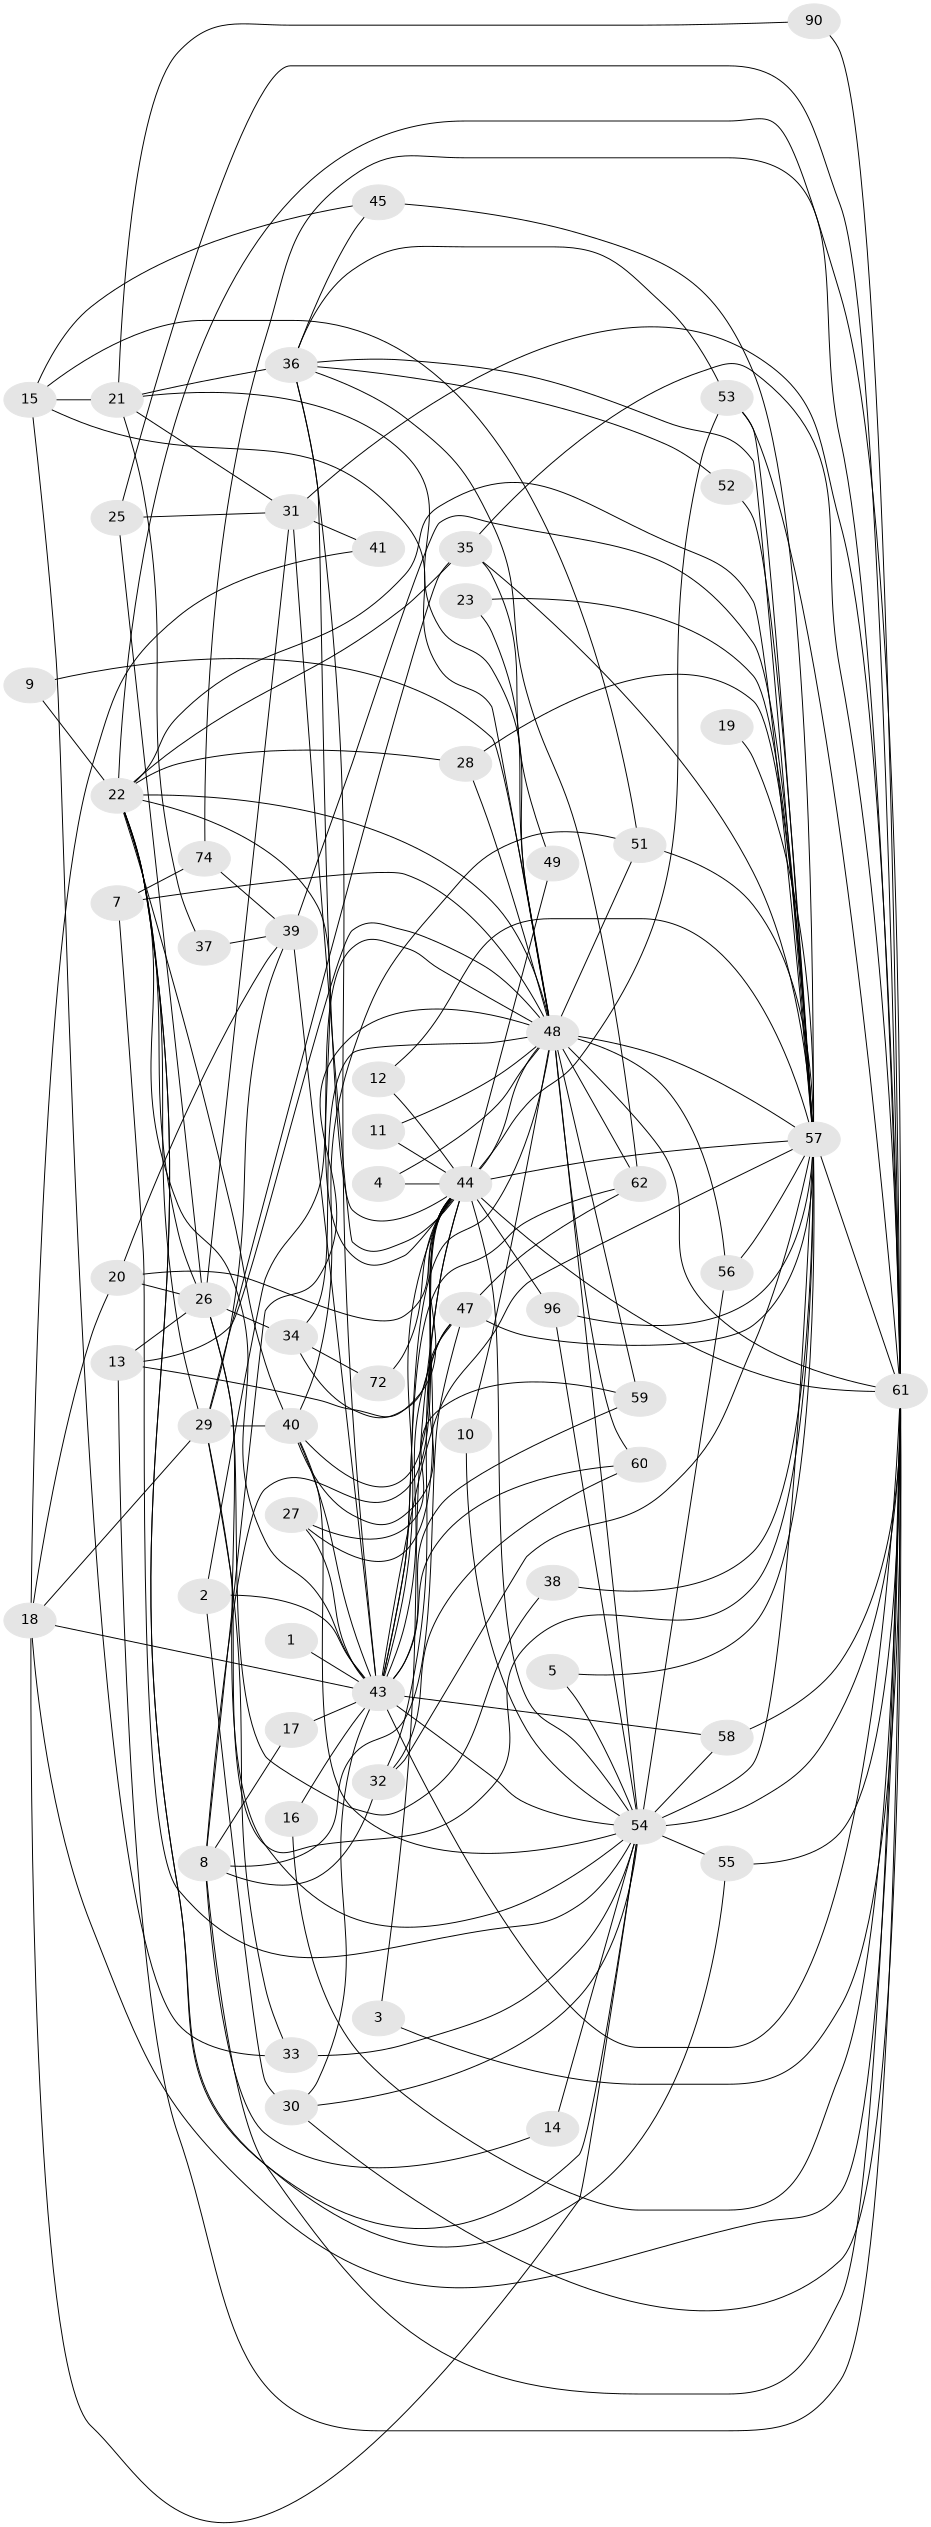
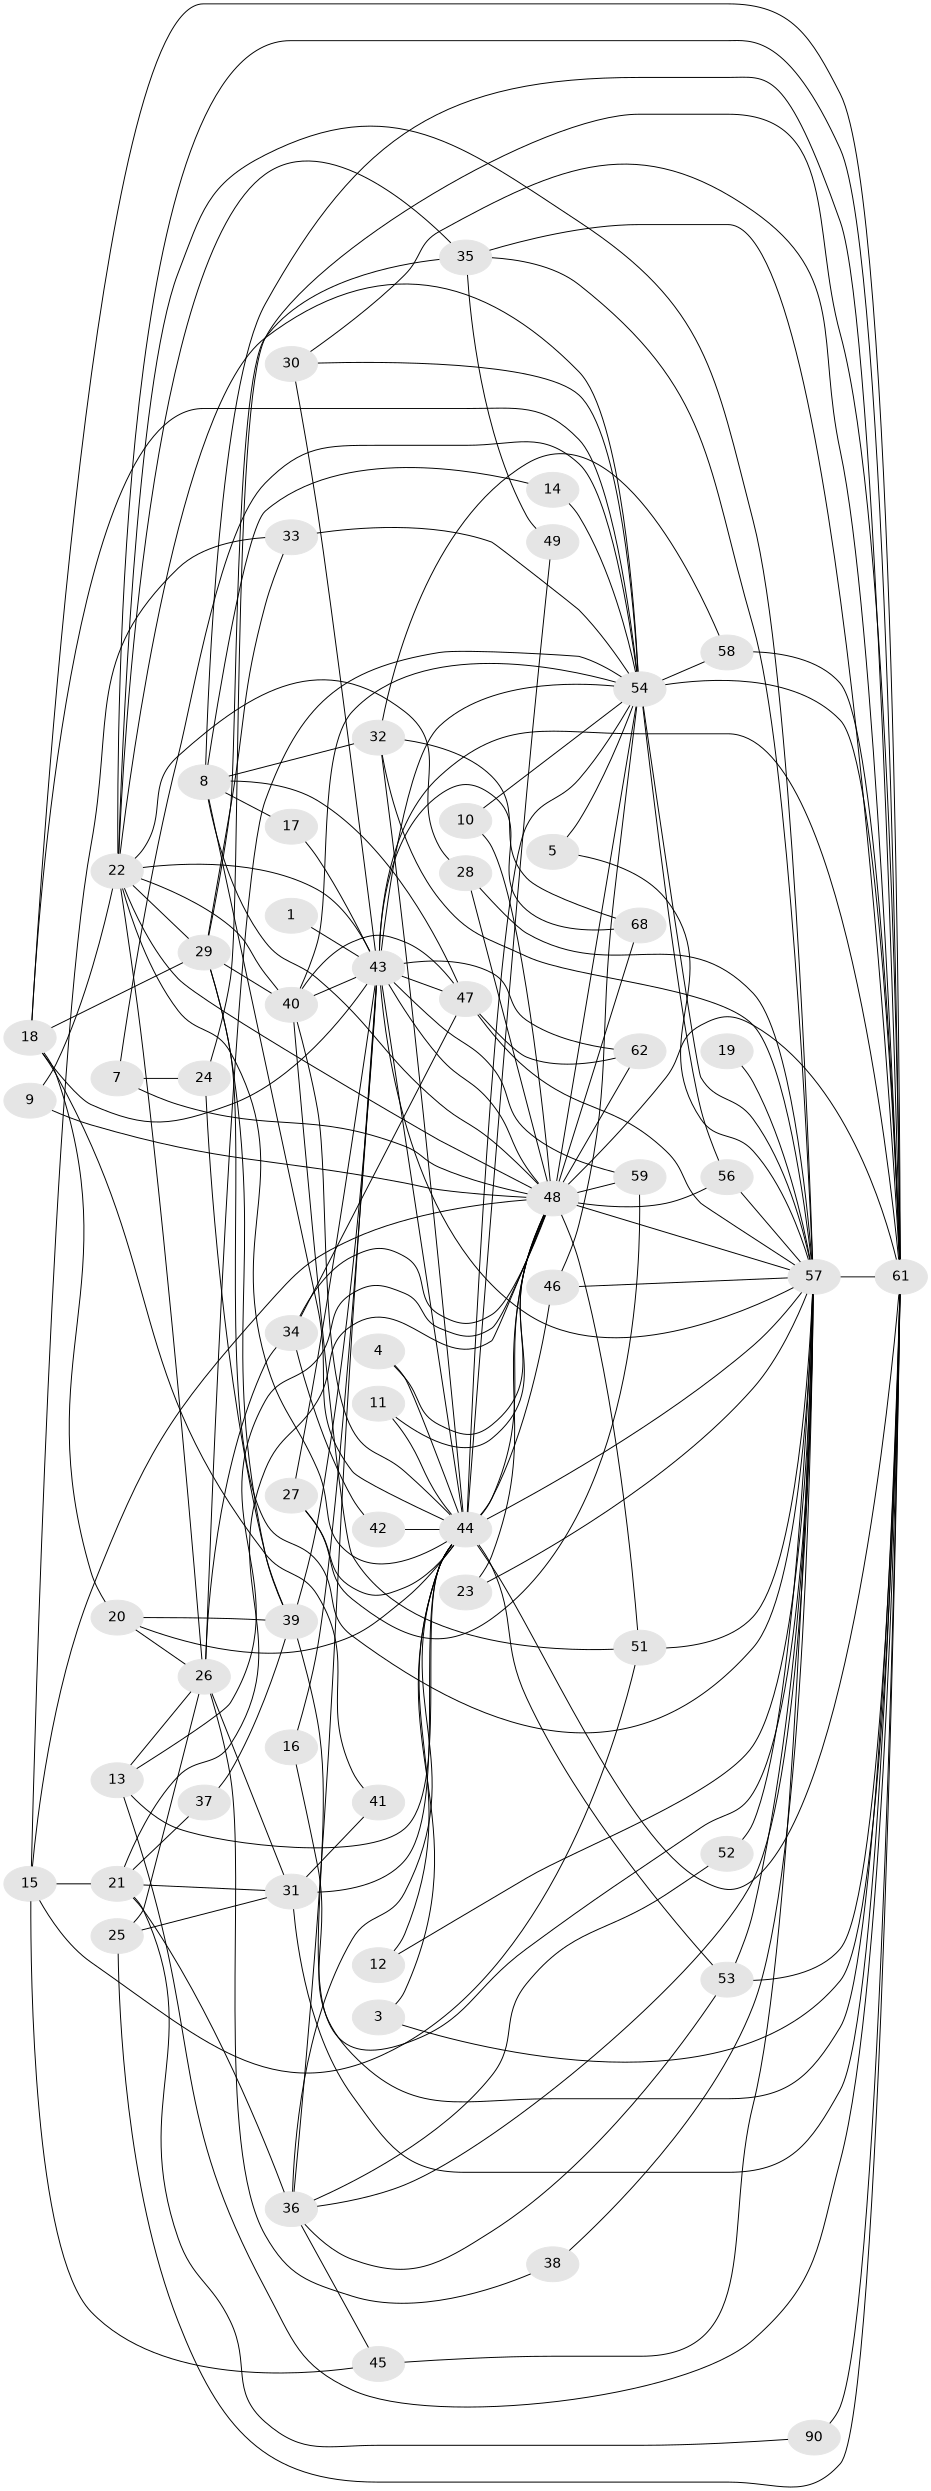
  graph {
    fontname="DejaVu Sans"
    rankdir=LR
    node [color=gray90 fontname="DejaVu Sans" style=filled]
    edge [fontname="DejaVu Sans" weight=1.0]
    1
    43
    48
    44
    61
    54
    57
    47
    59
-   60
+   60 [label=68]
    62
    58
-   2
    30
    51
    56
    3
    49
    53
-   46 [label=96]
+   46
    4
    5
-   55
    31
    41
    7
-   24 [label=74]
+   24
    39
    8
    14
    17
    32
    9
    22
    26
    29
    28
    35
    40
    10
    11
    12
    13
    34
    38
    15
    21
    33
    45
    36
    37
    n52 [label=90]
    16
    18
    20
    19
    52
    23
    25
-   42 [label=72]
+   42
    27
    1 -- 43
    43 -- 48 [weight=4.0]
    43 -- 44 [weight=3.0]
    43 -- 61 [weight=2.0]
    43 -- 54 [weight=2.0]
    43 -- 57 [weight=5.0]
    43 -- 47
    43 -- 59
    43 -- 60
    43 -- 62
-   43 -- 58
+   32 -- 58
    48 -- 61 [weight=2.0]
    48 -- 54 [weight=2.0]
    48 -- 57 [weight=4.0]
    48 -- 59
    48 -- 60
    48 -- 62 [weight=2.0]
    48 -- 51
    48 -- 56
    44 -- 48 [weight=2.0]
    44 -- 61
    44 -- 54
    44 -- 57 [weight=2.0]
    44 -- 49
    44 -- 53
    44 -- 46
    54 -- 61
    54 -- 57 [weight=2.0]
    54 -- 58
    54 -- 56
-   54 -- 55
    57 -- 61 [weight=3.0]
    47 -- 57
    47 -- 62
    58 -- 61
-   2 -- 43 [weight=2.0]
-   2 -- 48
-   2 -- 30
    30 -- 43
    30 -- 61
    30 -- 54
    51 -- 57
    56 -- 57
    3 -- 44
    3 -- 61
    53 -- 61 [weight=2.0]
    53 -- 57
    46 -- 54
    46 -- 57
    4 -- 48
    4 -- 44
    5 -- 54
    5 -- 57
-   55 -- 61
    31 -- 44
    31 -- 61 [weight=2.0]
    31 -- 41
    7 -- 48
    7 -- 54
    7 -- 24
    24 -- 61
    24 -- 39
    39 -- 43
    39 -- 57
    8 -- 48
    8 -- 44
    8 -- 61
    8 -- 47
    8 -- 14
    8 -- 17
    8 -- 32
    14 -- 54
    17 -- 43
    32 -- 44
    32 -- 57 [weight=2.0]
    32 -- 60
    9 -- 48
    9 -- 22
    22 -- 43 [weight=2.0]
    22 -- 48 [weight=2.0]
    22 -- 44
    22 -- 61
    22 -- 54
    22 -- 57 [weight=2.0]
-   22 -- 55
    22 -- 26
    22 -- 29
    22 -- 28
    22 -- 35
    22 -- 40
    26 -- 54
    26 -- 31
    26 -- 34 [weight=2.0]
    26 -- 38
    29 -- 57
    29 -- 39
    29 -- 35
    29 -- 40
    29 -- 33
    28 -- 48
    28 -- 57
    35 -- 61
    35 -- 57 [weight=2.0]
    35 -- 49
    40 -- 43 [weight=2.0]
    40 -- 44
    40 -- 54
    40 -- 47
    40 -- 51
    10 -- 48
    10 -- 54
    11 -- 48
    11 -- 44
    12 -- 44
    12 -- 57
    13 -- 48
    13 -- 44
    13 -- 61
    13 -- 26
    34 -- 48
    34 -- 47
    34 -- 42
    38 -- 57
    15 -- 48
    15 -- 51
    15 -- 21
    15 -- 33
    15 -- 45
    21 -- 48
    21 -- 31
    21 -- 36
    21 -- 37
    21 -- n52
    33 -- 54
    45 -- 57
    36 -- 43
    36 -- 44
    36 -- 57
-   36 -- 62
    36 -- 53
    36 -- 45
    36 -- 52
    37 -- 39
    n52 -- 61
    16 -- 43
    16 -- 61
    18 -- 43
    18 -- 61
    18 -- 54
    18 -- 41
    18 -- 29
    18 -- 20
    20 -- 44
    20 -- 39
    20 -- 26
    19 -- 57
    52 -- 57 [weight=2.0]
    23 -- 48
    23 -- 57
    25 -- 61
    25 -- 31
    25 -- 26
    42 -- 44
    27 -- 43
    27 -- 44
    27 -- 59
  }
